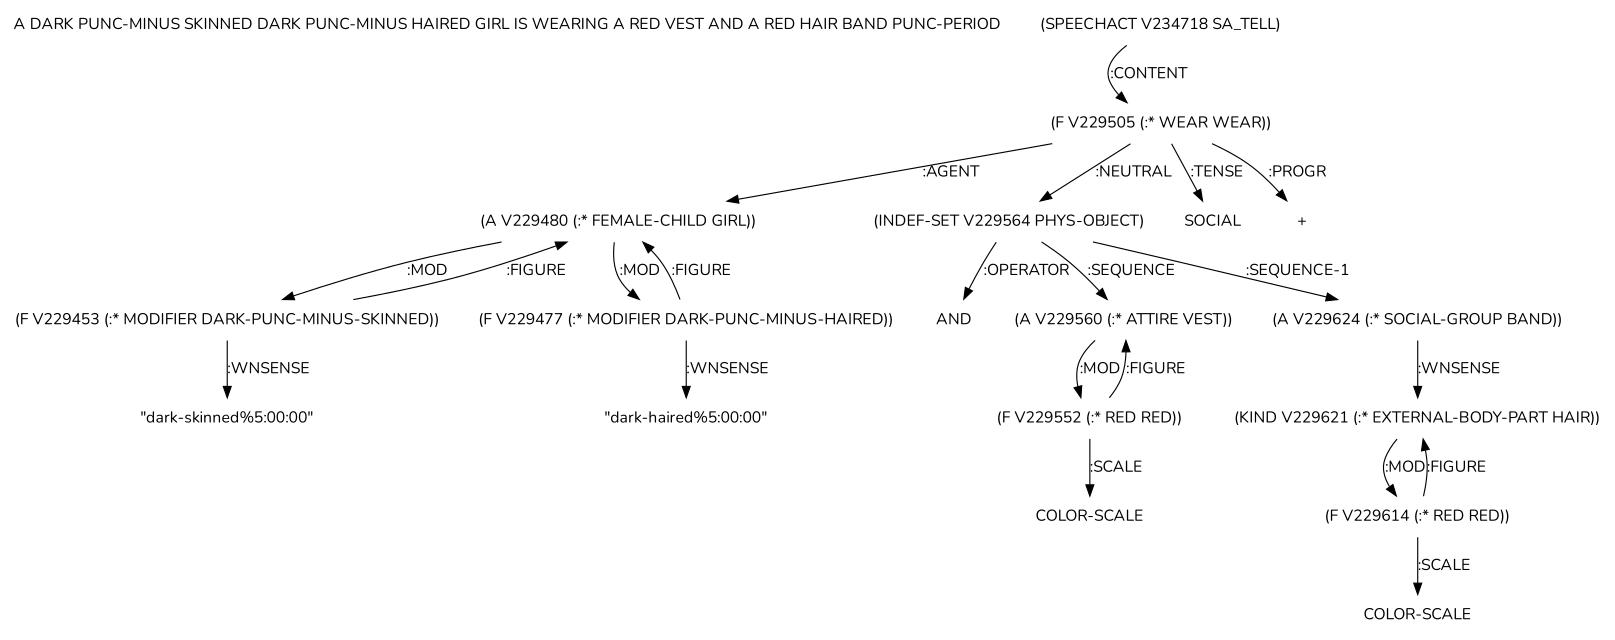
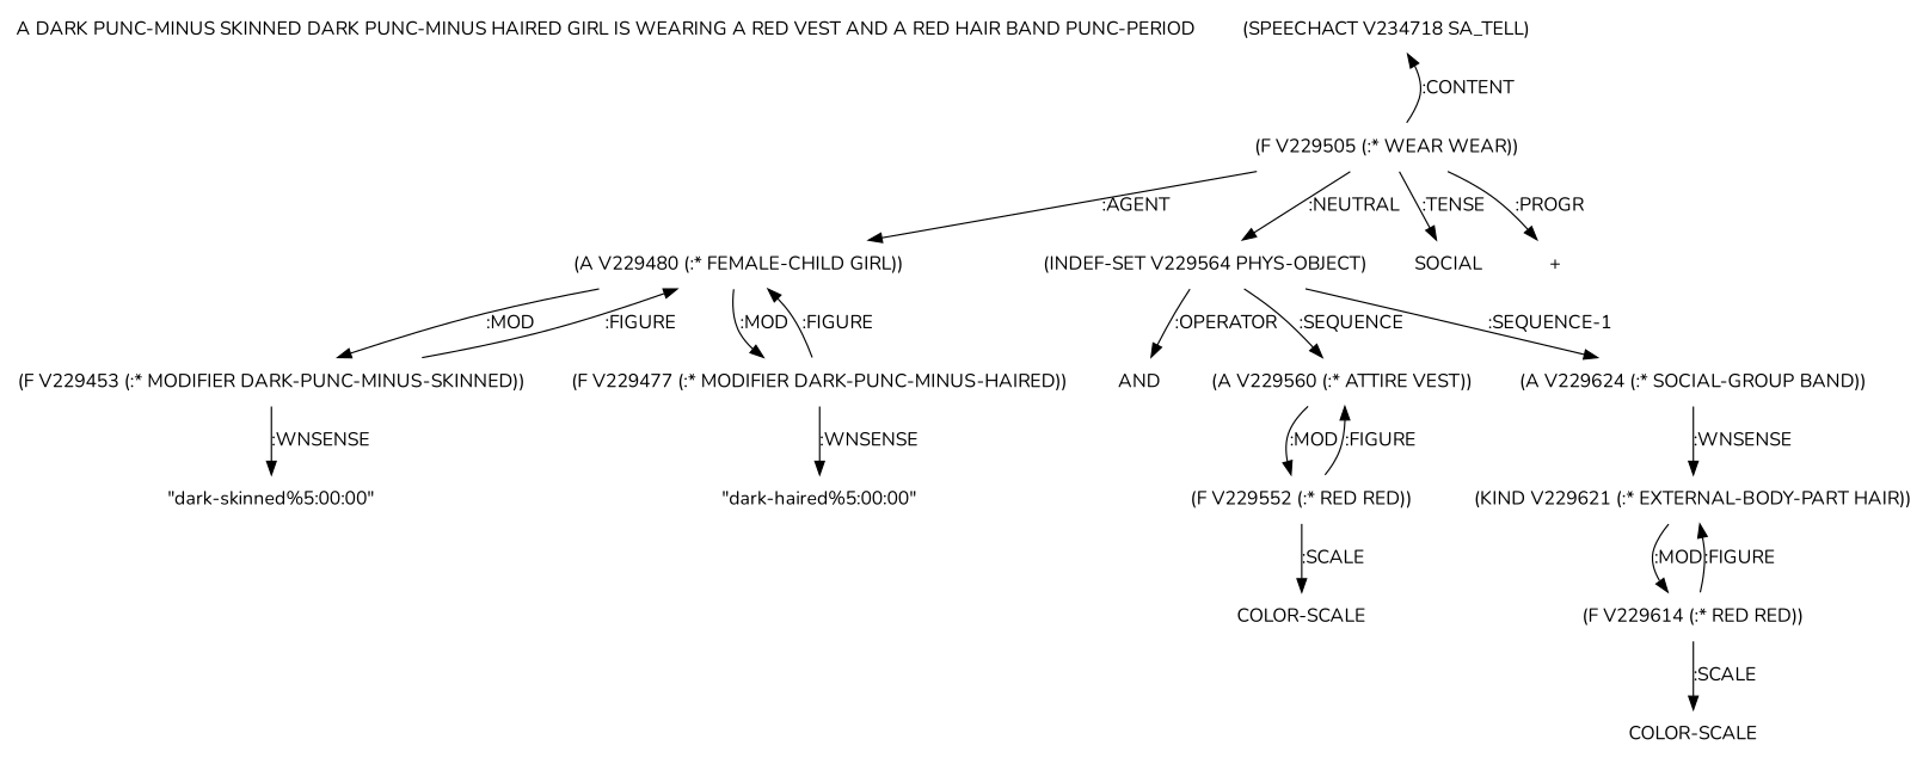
  digraph {
    fontname=Nunito
    node [fontname=Nunito shape=none]
    edge [fontname=Nunito]
    "A DARK PUNC-MINUS SKINNED DARK PUNC-MINUS HAIRED GIRL IS WEARING A RED VEST AND A RED HAIR BAND PUNC-PERIOD"
    n2 [label="(SPEECHACT V234718 SA_TELL)"]
    n3 [label="(F V229505 (:* WEAR WEAR))"]
    n4 [label="(A V229480 (:* FEMALE-CHILD GIRL))"]
    n5 [label="(INDEF-SET V229564 PHYS-OBJECT)"]
    n6 [label=SOCIAL]
    n7 [label="+"]
    n8 [label="(F V229453 (:* MODIFIER DARK-PUNC-MINUS-SKINNED))"]
    n9 [label="(F V229477 (:* MODIFIER DARK-PUNC-MINUS-HAIRED))"]
    n10 [label=AND]
    n11 [label="(A V229560 (:* ATTIRE VEST))"]
    n12 [label="(A V229624 (:* SOCIAL-GROUP BAND))"]
    n13 [label="\"dark-skinned%5:00:00\""]
    n14 [label="\"dark-haired%5:00:00\""]
    n15 [label="(F V229552 (:* RED RED))"]
    n16 [label="(KIND V229621 (:* EXTERNAL-BODY-PART HAIR))"]
    n17 [label="COLOR-SCALE"]
    n18 [label="(F V229614 (:* RED RED))"]
    n19 [label="COLOR-SCALE"]
-   n2 -> n3 [label=":CONTENT"]
+   n3 -> n2 [label=":CONTENT"]
    n3 -> n4 [label=":AGENT"]
    n3 -> n5 [label=":NEUTRAL"]
    n3 -> n6 [label=":TENSE"]
    n3 -> n7 [label=":PROGR"]
    n4 -> n8 [label=":MOD"]
    n4 -> n9 [label=":MOD"]
    n5 -> n10 [label=":OPERATOR"]
    n5 -> n11 [label=":SEQUENCE"]
    n5 -> n12 [label=":SEQUENCE-1"]
    n8 -> n4 [label=":FIGURE"]
    n8 -> n13 [label=":WNSENSE"]
    n9 -> n4 [label=":FIGURE"]
    n9 -> n14 [label=":WNSENSE"]
    n11 -> n15 [label=":MOD"]
    n12 -> n16 [label=":WNSENSE"]
    n15 -> n11 [label=":FIGURE"]
    n15 -> n17 [label=":SCALE"]
    n16 -> n18 [label=":MOD"]
    n18 -> n16 [label=":FIGURE"]
    n18 -> n19 [label=":SCALE"]
  }
